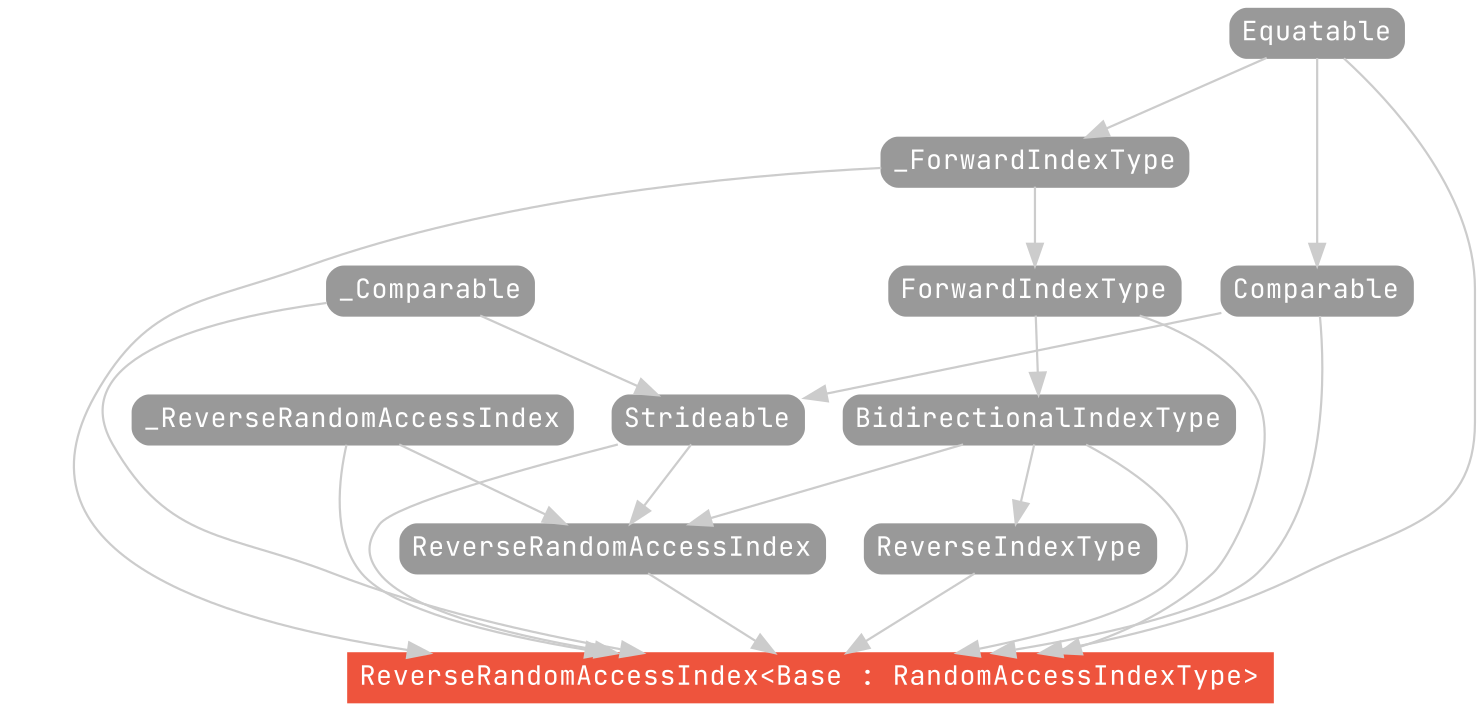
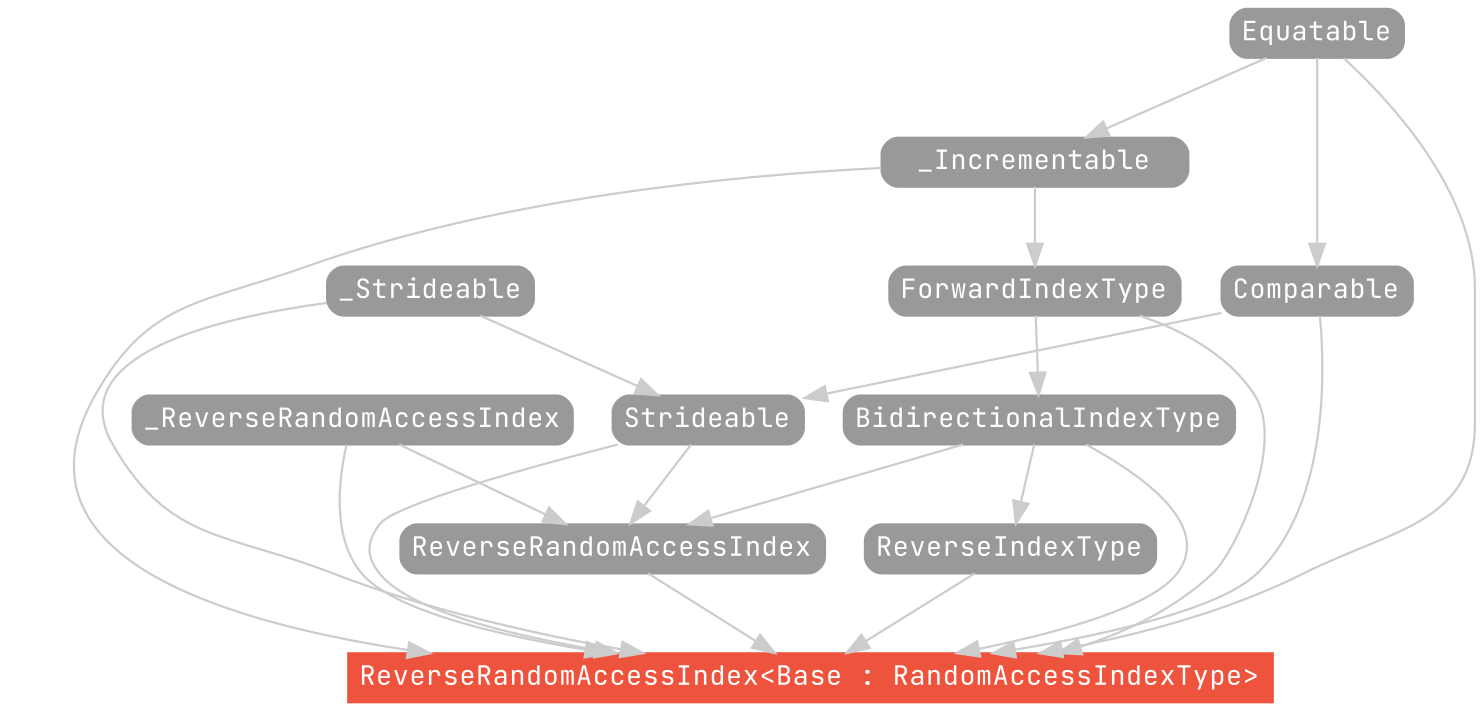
  strict digraph {
    fontname="JetBrains Mono"
    node [color="#999999" fillcolor="#999999" fontcolor=white fontname="JetBrains Mono" fontsize=12 margin="0.07,0.05" shape=box style="filled,rounded"]
    edge [color="#cccccc" fontname="JetBrains Mono"]
    "ReverseRandomAccessIndex<Base : RandomAccessIndexType>" [color="#ee543d" fillcolor="#ee543d" height=0.3 style=filled]
    BidirectionalIndexType [height=0.3]
    n3 [height=0.3 label=ReverseRandomAccessIndex]
    ReverseIndexType [height=0.3]
    Comparable [height=0.3]
    Strideable [height=0.3]
    Equatable [height=0.3]
-   _Incrementable [height=0.3 label=_ForwardIndexType]
+   _Incrementable [height=0.3]
    ForwardIndexType [height=0.3]
    n10 [height=0.3 label=_ReverseRandomAccessIndex]
-   _Strideable [height=0.3 label=_Comparable]
+   _Strideable [height=0.3]
    subgraph sub_1 {
      rank=max
      "ReverseRandomAccessIndex<Base : RandomAccessIndexType>"
    }
    BidirectionalIndexType -> "ReverseRandomAccessIndex<Base : RandomAccessIndexType>"
    BidirectionalIndexType -> n3
    BidirectionalIndexType -> ReverseIndexType
    n3 -> "ReverseRandomAccessIndex<Base : RandomAccessIndexType>"
    ReverseIndexType -> "ReverseRandomAccessIndex<Base : RandomAccessIndexType>"
    Comparable -> "ReverseRandomAccessIndex<Base : RandomAccessIndexType>"
    Comparable -> Strideable
    Strideable -> "ReverseRandomAccessIndex<Base : RandomAccessIndexType>"
    Strideable -> n3
    Equatable -> "ReverseRandomAccessIndex<Base : RandomAccessIndexType>"
    Equatable -> Comparable
    Equatable -> _Incrementable
    _Incrementable -> "ReverseRandomAccessIndex<Base : RandomAccessIndexType>"
    _Incrementable -> ForwardIndexType
    ForwardIndexType -> "ReverseRandomAccessIndex<Base : RandomAccessIndexType>"
    ForwardIndexType -> BidirectionalIndexType
    n10 -> "ReverseRandomAccessIndex<Base : RandomAccessIndexType>"
    n10 -> n3
    _Strideable -> "ReverseRandomAccessIndex<Base : RandomAccessIndexType>"
    _Strideable -> Strideable
  }
